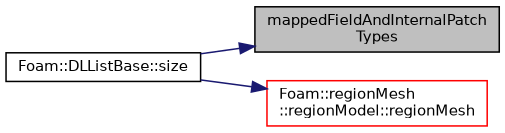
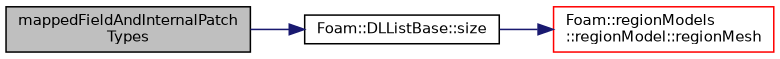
  digraph {
    rankdir=LR
    node [color=black fontname=Helvetica fontsize=10 shape=record]
    edge [color=midnightblue fontname=Helvetica fontsize=10 labelfontname=Helvetica labelfontsize=10 style=solid]
    n1 [fillcolor=grey75 fontcolor=black height=0.2 label="mappedFieldAndInternalPatch\lTypes" style=filled width=0.4]
    n2 [height=0.2 label="Foam::DLListBase::size" width=0.4]
-   n3 [color=red height=0.2 label="Foam::regionMesh\l::regionModel::regionMesh" width=0.4]
-   n2 -> n1
+   n3 [color=red height=0.2 label="Foam::regionModels\l::regionModel::regionMesh" width=0.4]
+   n1 -> n2
    n2 -> n3
  }
